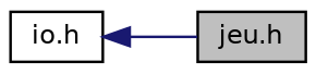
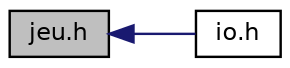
  digraph {
    rankdir=LR
    fontname="DejaVu Sans"
    node [color=black fontname="DejaVu Sans" fontsize=10 shape=record style=filled]
    n1 [fillcolor=grey75 fontcolor=black height=0.2 label="jeu.h" width=0.4]
    n2 [fillcolor=white height=0.2 label="io.h" width=0.4]
-   n2 -> n1 [color=midnightblue dir=back fontname="DejaVu Sans" fontsize=10 labelfontname=Helvetica labelfontsize=10 style=solid]
+   n1 -> n2 [color=midnightblue dir=back fontname="DejaVu Sans" fontsize=10 labelfontname=Helvetica labelfontsize=10 style=solid]
  }
